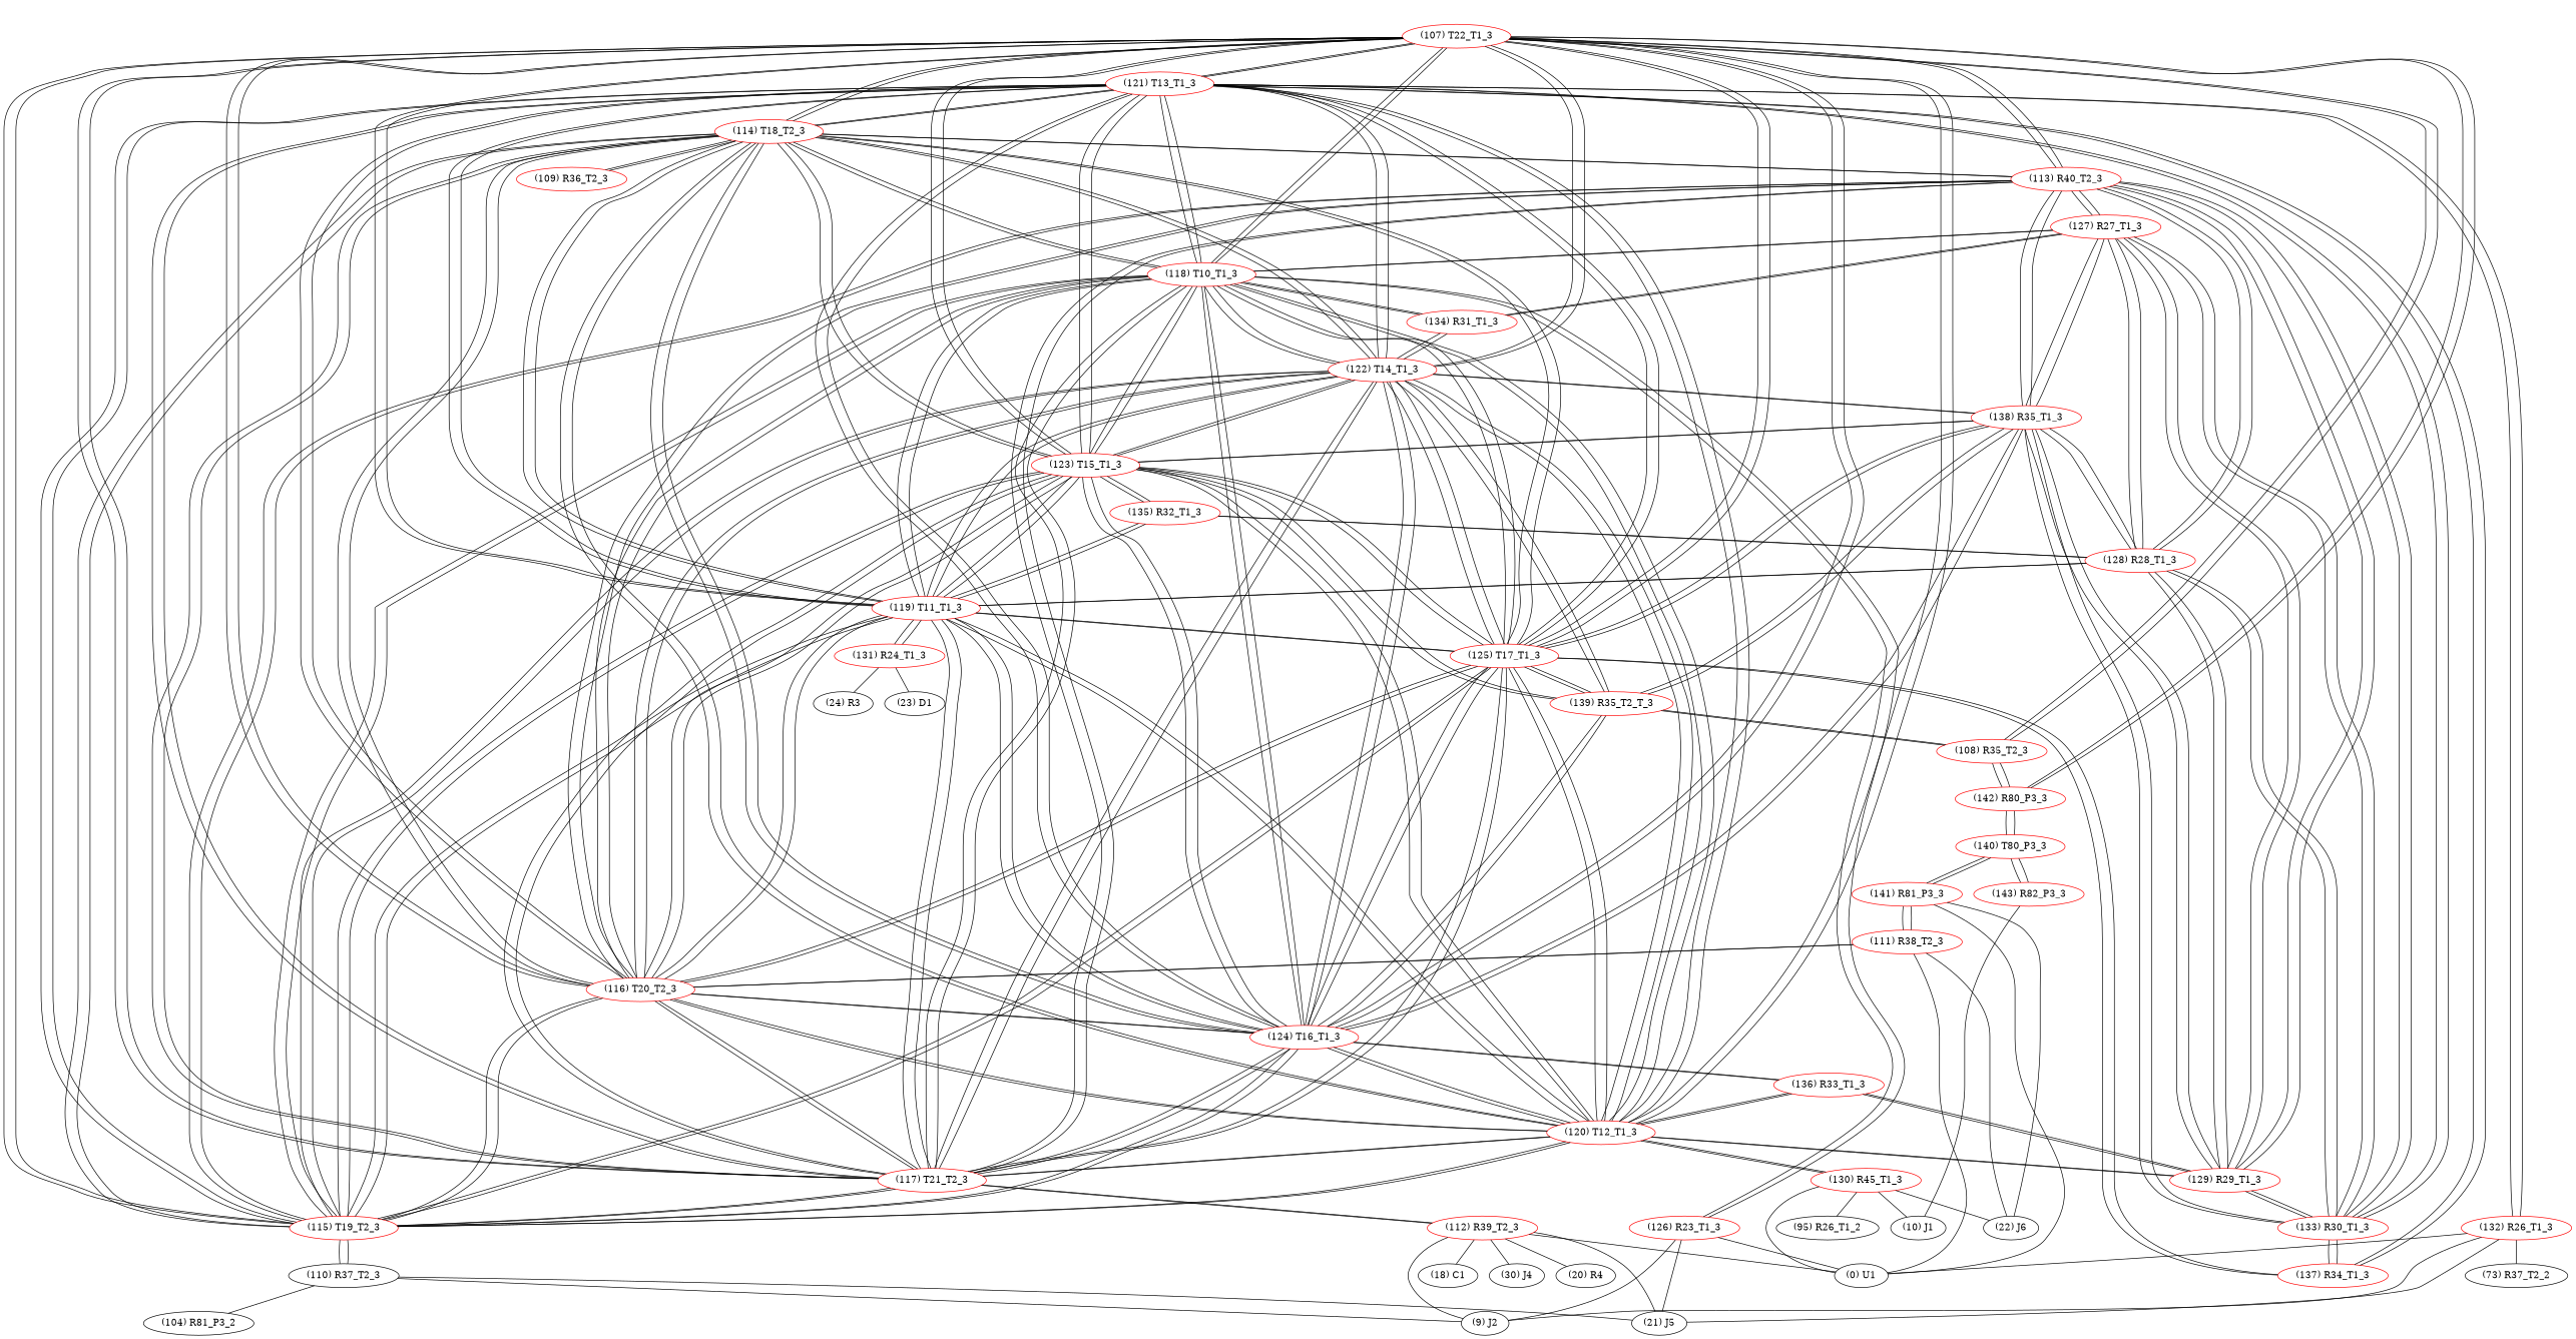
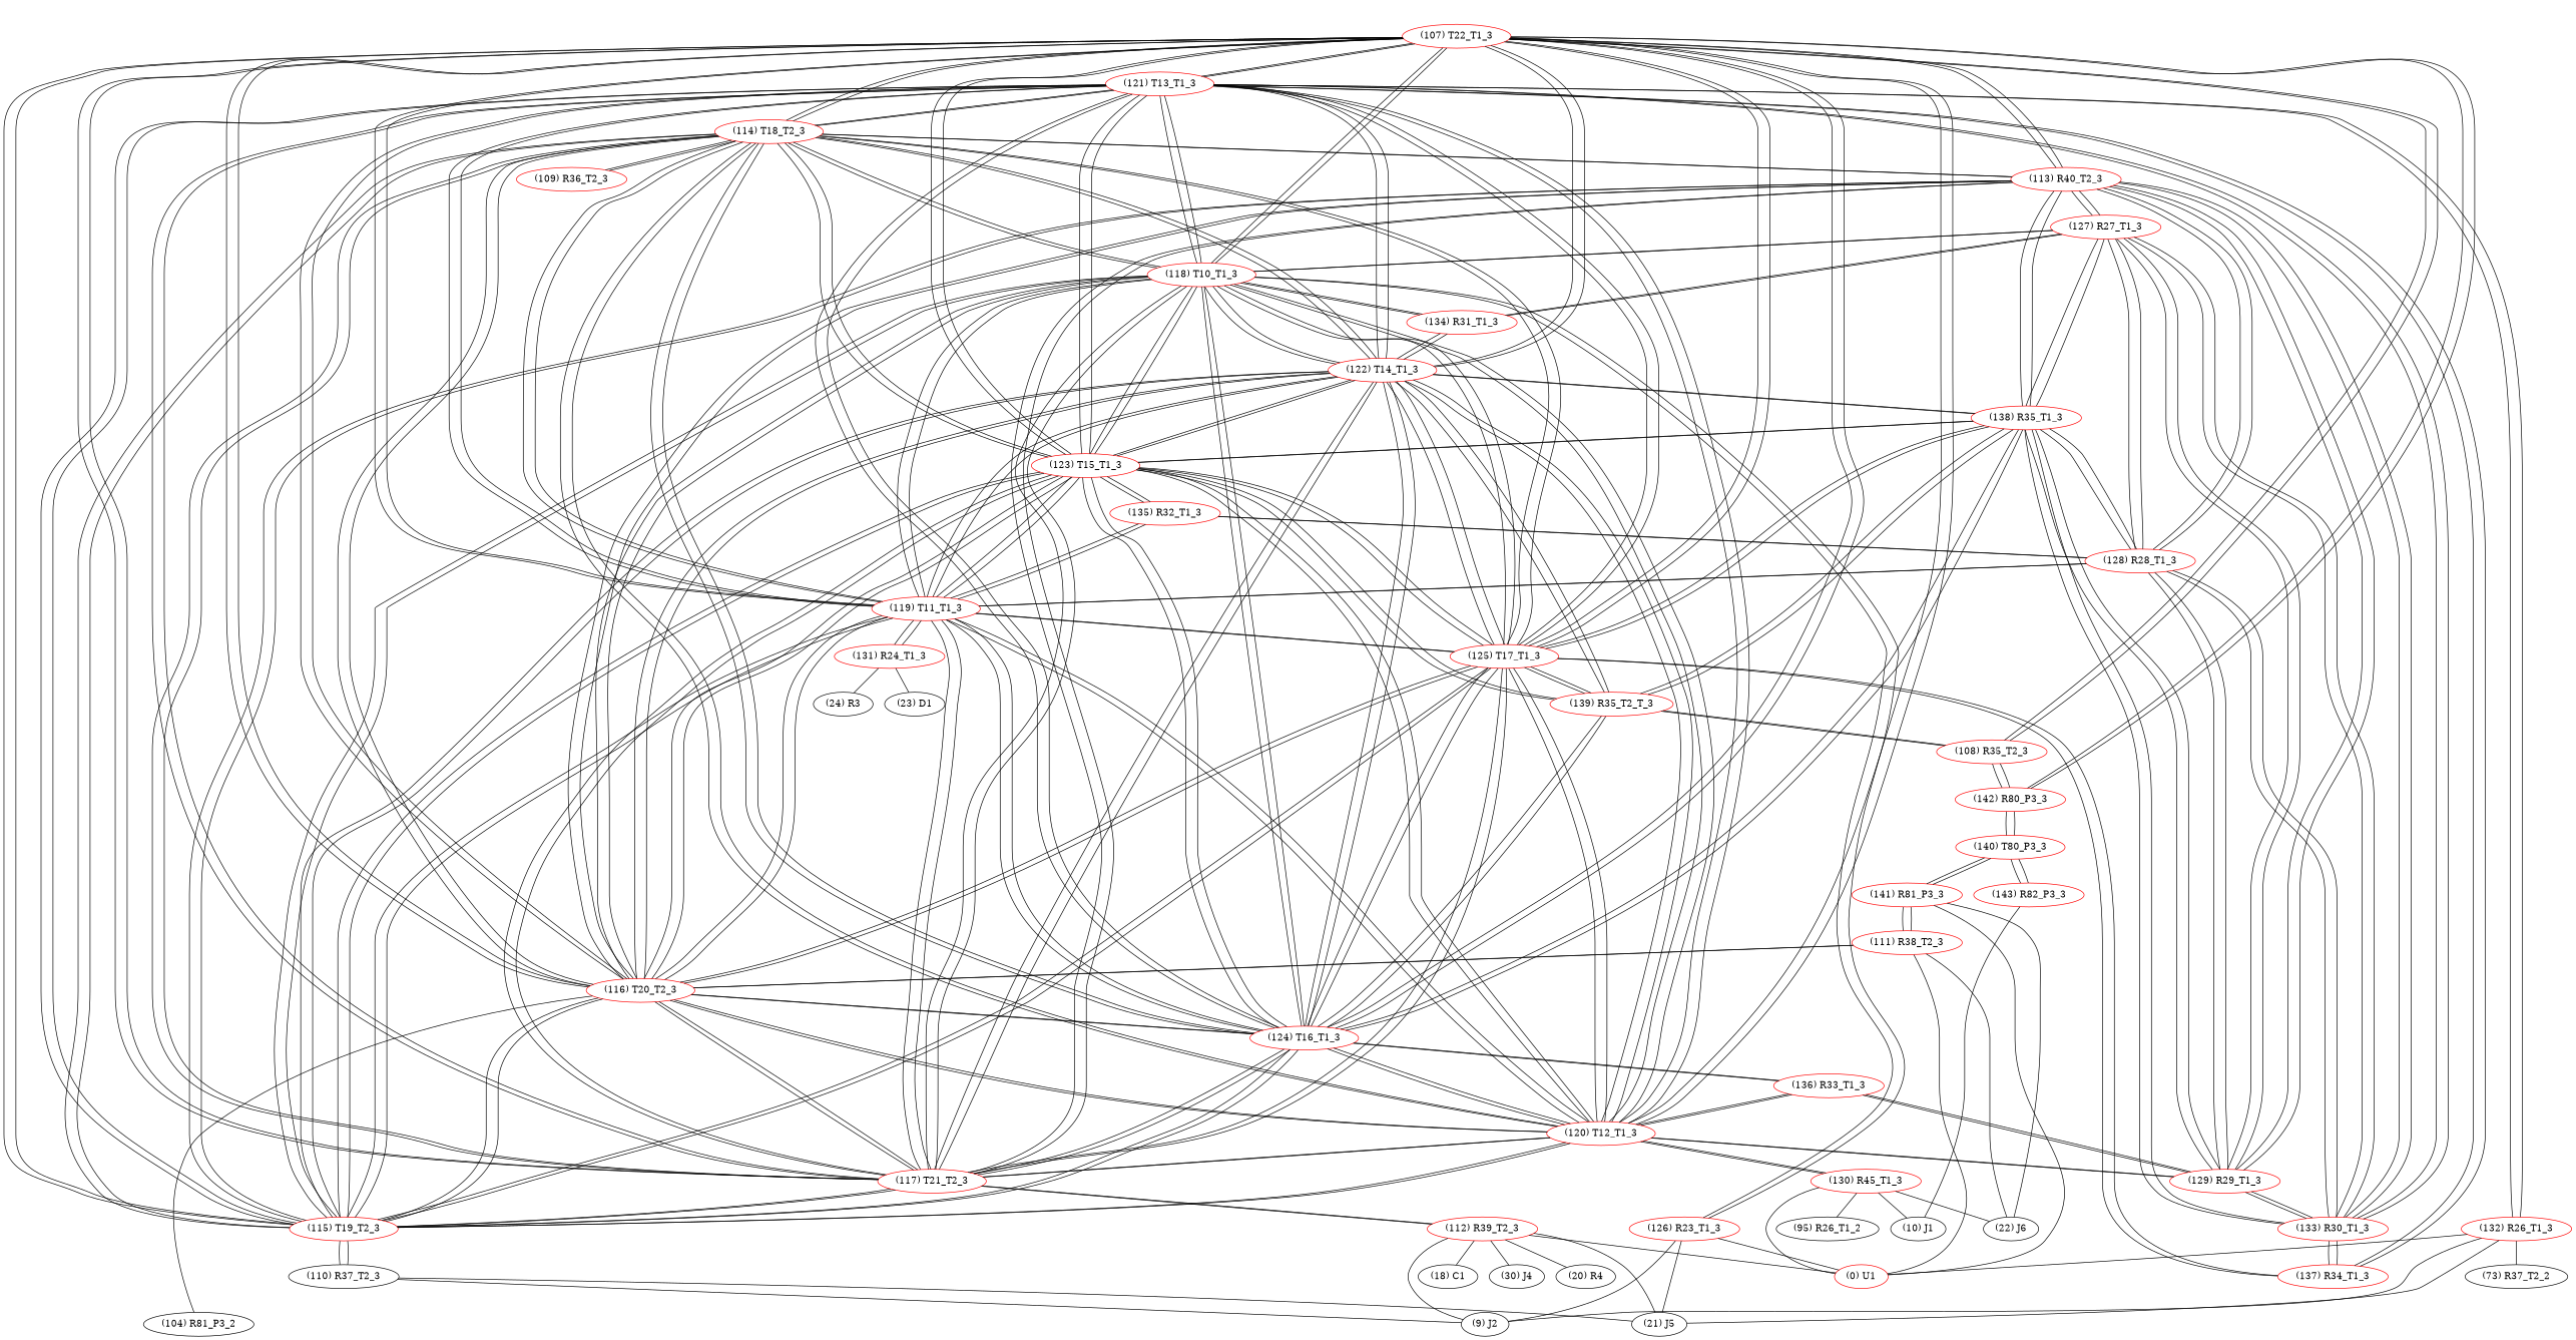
  graph {
    node [color=red]
    n1 [label="(107) T22_T1_3"]
    n2 [label="(121) T13_T1_3"]
    n3 [label="(114) T18_T2_3"]
    n4 [label="(115) T19_T2_3"]
    n5 [label="(120) T12_T1_3"]
    n6 [label="(123) T15_T1_3"]
    n7 [label="(122) T14_T1_3"]
    n8 [label="(116) T20_T2_3"]
    n9 [label="(117) T21_T2_3"]
    n10 [label="(119) T11_T1_3"]
    n11 [label="(118) T10_T1_3"]
    n12 [label="(124) T16_T1_3"]
    n13 [label="(125) T17_T1_3"]
    n14 [label="(113) R40_T2_3"]
    n15 [label="(142) R80_P3_3"]
    n16 [label="(108) R35_T2_3"]
    n17 [label="(133) R30_T1_3"]
    n18 [label="(137) R34_T1_3"]
    n19 [label="(132) R26_T1_3"]
    n20 [label="(109) R36_T2_3"]
    n21 [color=black label="(110) R37_T2_3"]
    n22 [label="(129) R29_T1_3"]
    n23 [label="(136) R33_T1_3"]
    n24 [label="(130) R45_T1_3"]
    n25 [label="(139) R35_T2_T_3"]
    n26 [label="(138) R35_T1_3"]
    n27 [label="(135) R32_T1_3"]
    n28 [label="(134) R31_T1_3"]
    n29 [label="(111) R38_T2_3"]
    n30 [label="(112) R39_T2_3"]
    n31 [label="(128) R28_T1_3"]
    n32 [label="(131) R24_T1_3"]
    n33 [label="(127) R27_T1_3"]
    n34 [label="(126) R23_T1_3"]
    n35 [label="(140) T80_P3_3"]
    n36 [label="(21) J5" color=""]
    n37 [label="(9) J2" color=""]
-   n38 [label="(0) U1" color=""]
+   n38 [label="(0) U1"]
    n39 [label="(73) R37_T2_2" color=""]
    n40 [label="(104) R81_P3_2" color=""]
    n41 [label="(22) J6" color=""]
    n42 [label="(10) J1" color=""]
    n43 [label="(95) R26_T1_2" color=""]
    n44 [label="(141) R81_P3_3"]
    n45 [label="(18) C1" color=""]
    n46 [label="(30) J4" color=""]
    n47 [label="(20) R4" color=""]
    n48 [label="(23) D1" color=""]
    n49 [label="(24) R3" color=""]
    n50 [label="(143) R82_P3_3"]
    n1 -- n2
    n1 -- n3
    n1 -- n4
    n1 -- n5
    n1 -- n6
    n1 -- n7
    n1 -- n8
    n1 -- n9
    n1 -- n10
    n1 -- n11
    n1 -- n12
    n1 -- n13
    n1 -- n14
    n1 -- n15
    n1 -- n16
    n2 -- n1
    n2 -- n3
    n2 -- n4
    n2 -- n5
    n2 -- n6
    n2 -- n7
    n2 -- n8
    n2 -- n9
    n2 -- n10
    n2 -- n11
    n2 -- n12
    n2 -- n13
    n2 -- n17
    n2 -- n18
    n2 -- n19
    n3 -- n1
    n3 -- n2
    n3 -- n4
    n3 -- n5
    n3 -- n6
    n3 -- n7
    n3 -- n8
    n3 -- n9
    n3 -- n10
    n3 -- n11
    n3 -- n12
    n3 -- n13
    n3 -- n14
    n3 -- n20
    n4 -- n1
    n4 -- n2
    n4 -- n3
    n4 -- n5
    n4 -- n6
    n4 -- n7
    n4 -- n8
    n4 -- n9
    n4 -- n10
    n4 -- n11
    n4 -- n12
    n4 -- n13
    n4 -- n14
    n4 -- n21
    n5 -- n1
    n5 -- n2
    n5 -- n3
    n5 -- n4
    n5 -- n6
    n5 -- n7
    n5 -- n8
    n5 -- n9
    n5 -- n10
    n5 -- n11
    n5 -- n12
    n5 -- n13
    n5 -- n22
    n5 -- n23
    n5 -- n24
    n6 -- n1
    n6 -- n2
    n6 -- n3
    n6 -- n4
    n6 -- n5
    n6 -- n7
    n6 -- n8
    n6 -- n9
    n6 -- n10
    n6 -- n11
    n6 -- n12
    n6 -- n13
    n6 -- n25
    n6 -- n26
    n6 -- n27
    n7 -- n1
    n7 -- n2
    n7 -- n3
    n7 -- n4
    n7 -- n5
    n7 -- n6
    n7 -- n8
    n7 -- n9
    n7 -- n10
    n7 -- n11
    n7 -- n12
    n7 -- n13
    n7 -- n25
    n7 -- n26
    n7 -- n28
    n8 -- n1
    n8 -- n2
    n8 -- n3
    n8 -- n4
    n8 -- n5
    n8 -- n6
    n8 -- n7
    n8 -- n9
    n8 -- n10
    n8 -- n11
    n8 -- n12
    n8 -- n13
    n8 -- n14
    n8 -- n29
    n9 -- n1
    n9 -- n2
    n9 -- n3
    n9 -- n4
    n9 -- n5
    n9 -- n6
    n9 -- n7
    n9 -- n8
    n9 -- n10
    n9 -- n11
    n9 -- n12
    n9 -- n13
    n9 -- n14
    n9 -- n30
    n10 -- n1
    n10 -- n2
    n10 -- n3
    n10 -- n4
    n10 -- n5
    n10 -- n6
    n10 -- n7
    n10 -- n8
    n10 -- n9
    n10 -- n11
    n10 -- n12
    n10 -- n13
    n10 -- n27
    n10 -- n31
    n10 -- n32
    n11 -- n1
    n11 -- n2
    n11 -- n3
    n11 -- n4
    n11 -- n5
    n11 -- n6
    n11 -- n7
    n11 -- n8
    n11 -- n9
    n11 -- n10
    n11 -- n12
    n11 -- n13
    n11 -- n28
    n11 -- n33
    n11 -- n34
    n12 -- n1
    n12 -- n2
    n12 -- n3
    n12 -- n4
    n12 -- n5
    n12 -- n6
    n12 -- n7
    n12 -- n8
    n12 -- n9
    n12 -- n10
    n12 -- n11
    n12 -- n13
    n12 -- n23
    n12 -- n25
    n12 -- n26
    n13 -- n1
    n13 -- n2
    n13 -- n3
    n13 -- n4
    n13 -- n5
    n13 -- n6
    n13 -- n7
    n13 -- n8
    n13 -- n9
    n13 -- n10
    n13 -- n11
    n13 -- n12
    n13 -- n18
    n13 -- n25
    n13 -- n26
    n14 -- n1
    n14 -- n3
    n14 -- n4
    n14 -- n8
    n14 -- n9
    n14 -- n17
    n14 -- n22
    n14 -- n26
    n14 -- n31
    n14 -- n33
    n15 -- n1
    n15 -- n16
    n15 -- n35
    n16 -- n1
    n16 -- n15
    n16 -- n25
    n17 -- n2
    n17 -- n14
    n17 -- n18
    n17 -- n22
    n17 -- n26
    n17 -- n31
    n17 -- n33
    n18 -- n2
    n18 -- n13
    n18 -- n17
    n19 -- n2
    n19 -- n36
    n19 -- n37
    n19 -- n38
    n19 -- n39
    n20 -- n3
    n21 -- n4
    n21 -- n36
    n21 -- n37
-   n21 -- n40
+   n8 -- n40
    n22 -- n5
    n22 -- n14
    n22 -- n17
    n22 -- n23
    n22 -- n26
    n22 -- n31
    n22 -- n33
    n23 -- n5
    n23 -- n12
    n23 -- n22
    n24 -- n5
    n24 -- n38
    n24 -- n41
    n24 -- n42
    n24 -- n43
    n25 -- n6
    n25 -- n7
    n25 -- n12
    n25 -- n13
    n25 -- n16
    n25 -- n26
    n26 -- n6
    n26 -- n7
    n26 -- n12
    n26 -- n13
    n26 -- n14
    n26 -- n17
    n26 -- n22
    n26 -- n25
    n26 -- n31
    n26 -- n33
    n27 -- n6
    n27 -- n10
    n27 -- n31
    n28 -- n7
    n28 -- n11
    n28 -- n33
    n29 -- n8
    n29 -- n38
    n29 -- n41
    n29 -- n44
    n30 -- n9
    n30 -- n36
    n30 -- n37
    n30 -- n38
    n30 -- n45
    n30 -- n46
    n30 -- n47
    n31 -- n10
    n31 -- n14
    n31 -- n17
    n31 -- n22
    n31 -- n26
    n31 -- n27
    n31 -- n33
    n32 -- n10
    n32 -- n48
    n32 -- n49
    n33 -- n11
    n33 -- n14
    n33 -- n17
    n33 -- n22
    n33 -- n26
    n33 -- n28
    n33 -- n31
    n34 -- n11
    n34 -- n36
    n34 -- n37
    n34 -- n38
    n35 -- n15
    n35 -- n44
    n35 -- n50
    n44 -- n29
    n44 -- n35
    n44 -- n38
    n44 -- n41
    n50 -- n35
    n50 -- n42
  }
